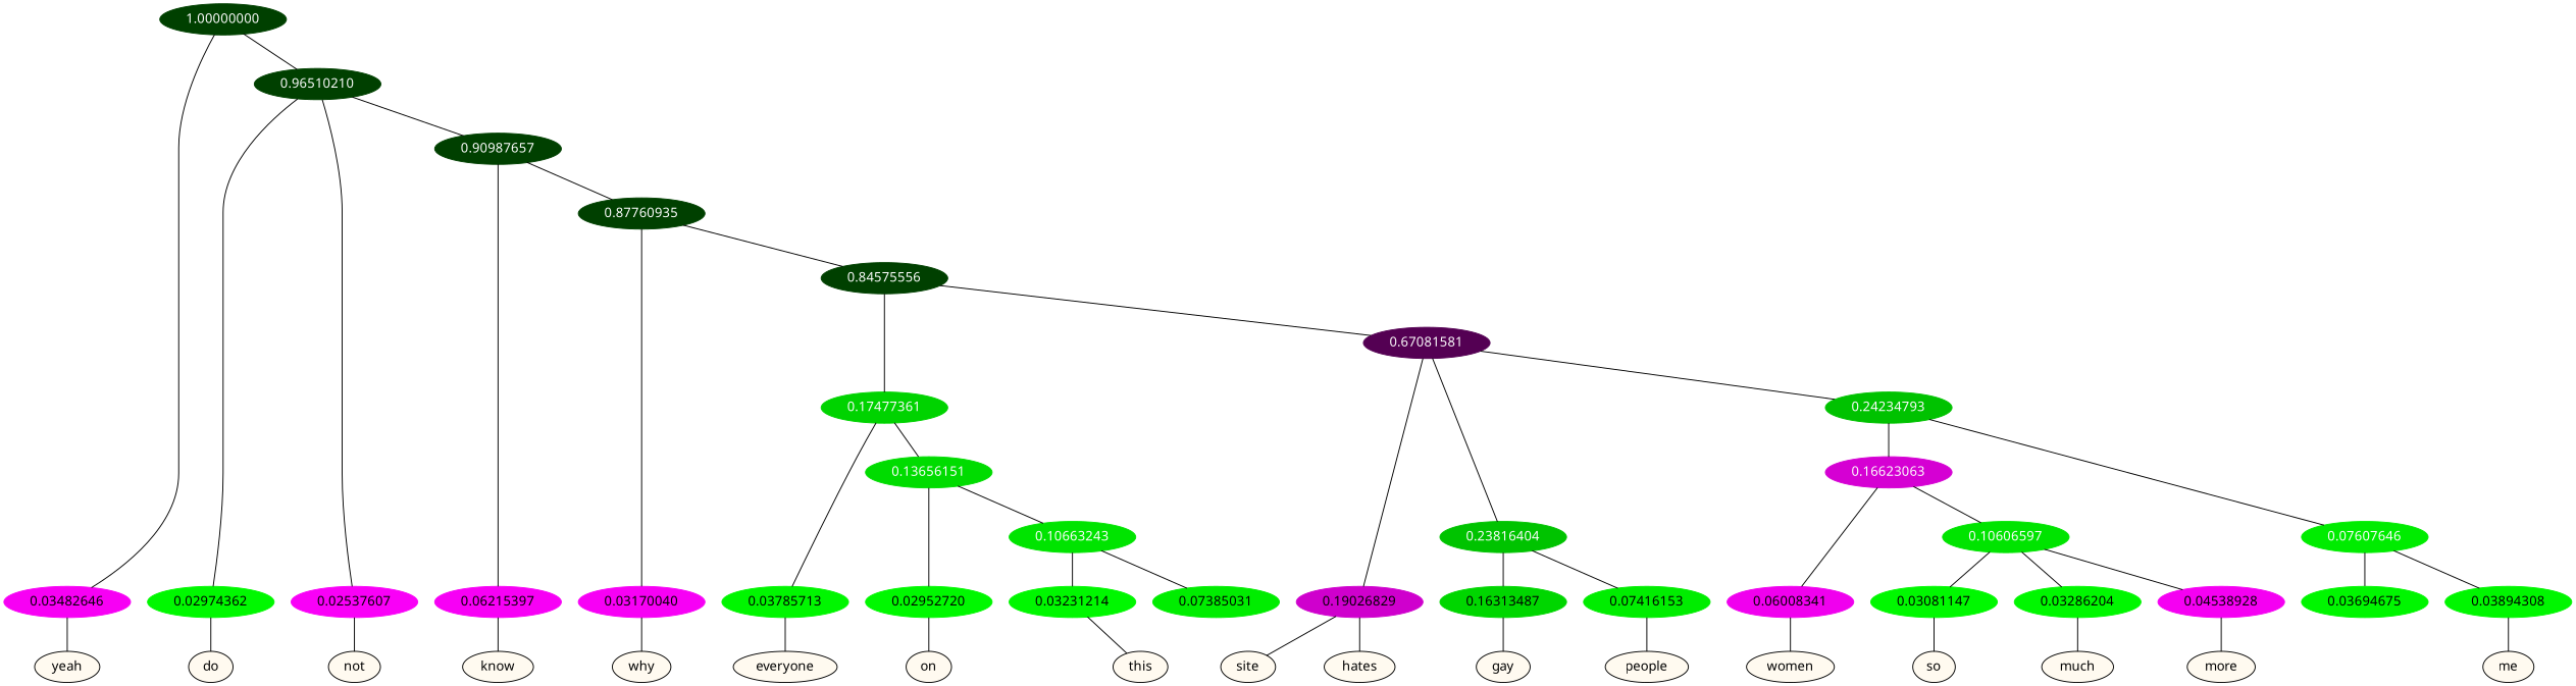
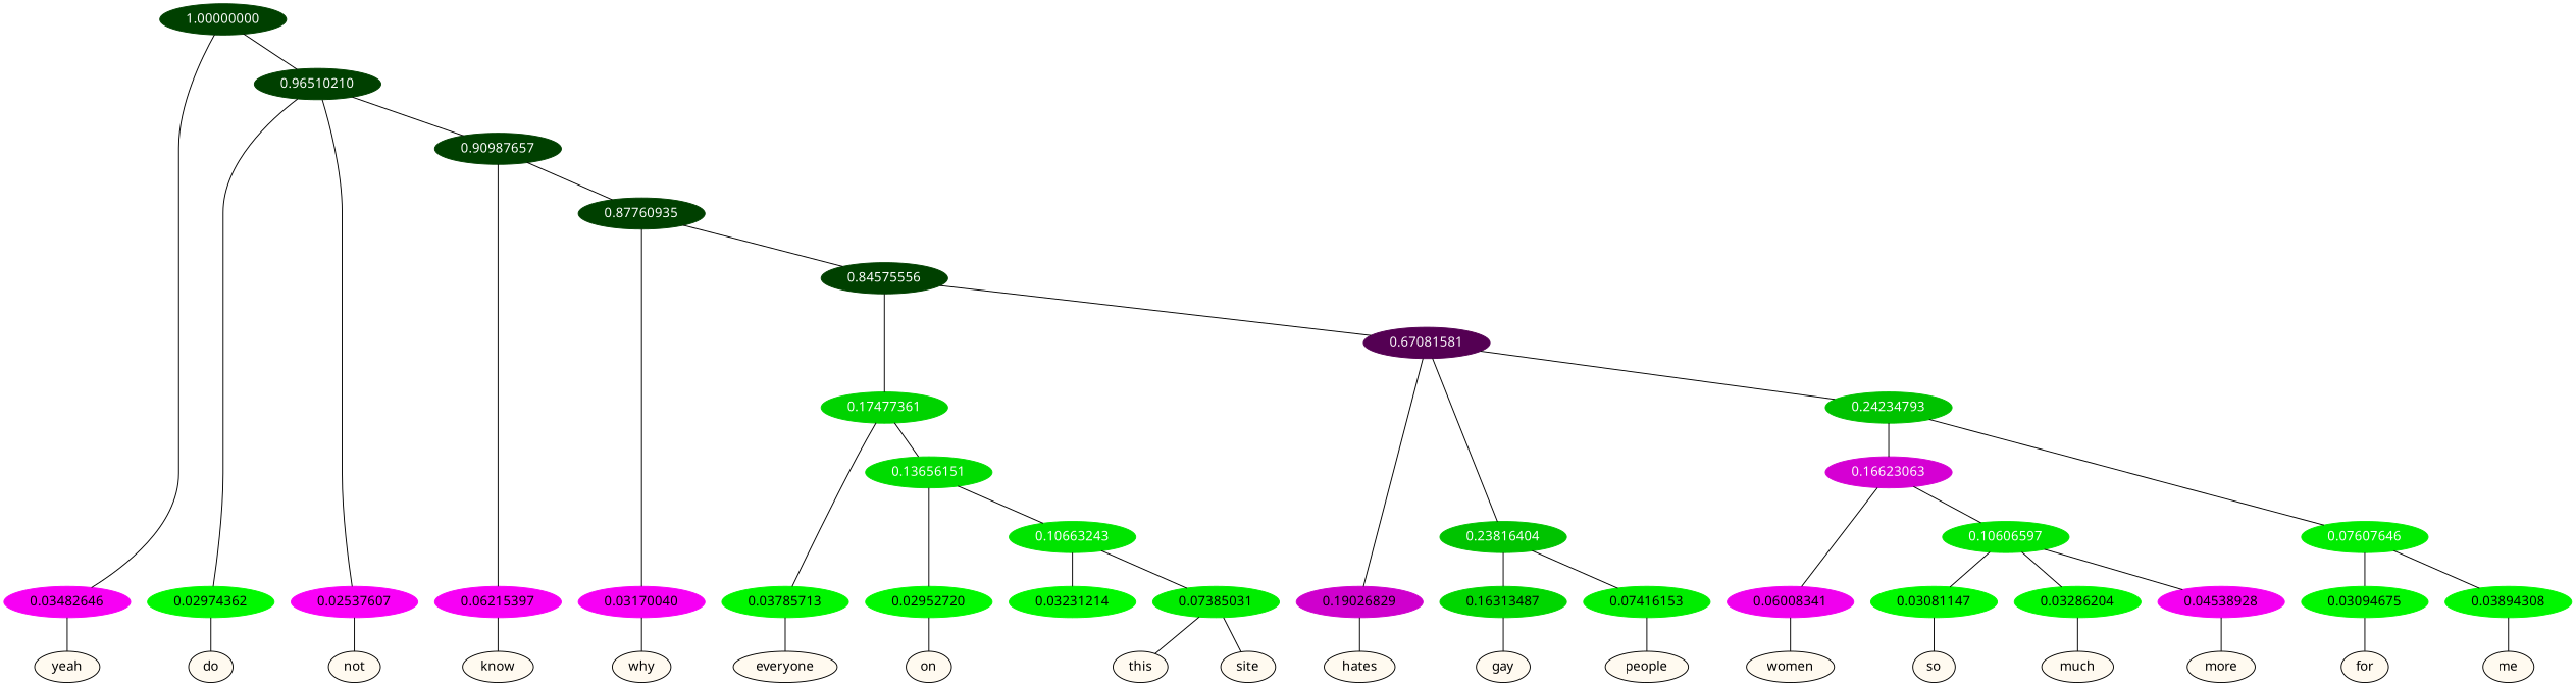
  graph {
    fontname="Noto Sans"
    node [color=black fontname="Noto Sans" format=png nodesep=0.001 ordering=out overlap_scaling=0.01 ranksep=0.001 style=filled]
    edge [fontname="Noto Sans"]
    n1 [fillcolor=floralwhite height=0.15 label=yeah style="filled,solid" width=0.15]
    n2 [fillcolor=floralwhite height=0.15 label=do style="filled,solid" width=0.15]
    n3 [fillcolor=floralwhite height=0.15 label=not style="filled,solid" width=0.15]
    n4 [fillcolor=floralwhite height=0.15 label=know style="filled,solid" width=0.15]
    n5 [fillcolor=floralwhite height=0.15 label=why style="filled,solid" width=0.15]
    n6 [fillcolor=floralwhite height=0.15 label=everyone style="filled,solid" width=0.15]
    n7 [fillcolor=floralwhite height=0.15 label=on style="filled,solid" width=0.15]
    n8 [fillcolor=floralwhite height=0.15 label=this style="filled,solid" width=0.15]
    n9 [fillcolor=floralwhite height=0.15 label=site style="filled,solid" width=0.15]
    n10 [fillcolor=floralwhite height=0.15 label=hates style="filled,solid" width=0.15]
    n11 [fillcolor=floralwhite height=0.15 label=gay style="filled,solid" width=0.15]
    n12 [fillcolor=floralwhite height=0.15 label=people style="filled,solid" width=0.15]
    n13 [fillcolor=floralwhite height=0.15 label=so style="filled,solid" width=0.15]
    n14 [fillcolor=floralwhite height=0.15 label=much style="filled,solid" width=0.15]
    n15 [fillcolor=floralwhite height=0.15 label=more style="filled,solid" width=0.15]
    n16 [fillcolor=floralwhite height=0.15 label=women style="filled,solid" width=0.15]
+   n17 [fillcolor=floralwhite height=0.15 label=for style="filled,solid" width=0.15]
    n18 [fillcolor=floralwhite height=0.15 label=me style="filled,solid" width=0.15]
    n19 [color="0.835 1.000 0.965" fontcolor=black height=0.15 label=0.03482646 width=0.15]
    n20 [color="0.334 1.000 0.970" fontcolor=black height=0.15 label=0.02974362 width=0.15]
    n21 [color="0.835 1.000 0.975" fontcolor=black height=0.15 label=0.02537607 width=0.15]
    n22 [color="0.835 1.000 0.968" fontcolor=black height=0.15 label=0.06215397 width=0.15]
    n23 [color="0.835 1.000 0.968" fontcolor=black height=0.15 label=0.03170040 width=0.15]
    n24 [color="0.334 1.000 0.962" fontcolor=black height=0.15 label=0.03785713 width=0.15]
    n25 [color="0.334 1.000 0.970" fontcolor=black height=0.15 label=0.02952720 width=0.15]
    n26 [color="0.334 1.000 0.968" fontcolor=black height=0.15 label=0.03231214 width=0.15]
    n27 [color="0.334 1.000 0.926" fontcolor=black height=0.15 label=0.07385031 width=0.15]
    n28 [color="0.835 1.000 0.810" fontcolor=black height=0.15 label=0.19026829 width=0.15]
    n29 [color="0.334 1.000 0.837" fontcolor=black height=0.15 label=0.16313487 width=0.15]
    n30 [color="0.334 1.000 0.926" fontcolor=black height=0.15 label=0.07416153 width=0.15]
    n31 [color="0.334 1.000 0.969" fontcolor=black height=0.15 label=0.03081147 width=0.15]
    n32 [color="0.334 1.000 0.967" fontcolor=black height=0.15 label=0.03286204 width=0.15]
    n33 [color="0.835 1.000 0.958" fontcolor=black height=0.15 label=0.04538928 width=0.15]
    n34 [color="0.835 1.000 0.940" fontcolor=black height=0.15 label=0.06008341 width=0.15]
-   n35 [color="0.334 1.000 0.963" fontcolor=black height=0.15 label=0.03694675 width=0.15]
+   n35 [color="0.334 1.000 0.963" fontcolor=black height=0.15 label=0.03094675 width=0.15]
    n36 [color="0.334 1.000 0.961" fontcolor=black height=0.15 label=0.03894308 width=0.15]
    n37 [color="0.334 1.000 0.250" fontcolor=grey99 height=0.15 label=1.00000000 width=0.15]
    n38 [color="0.334 1.000 0.250" fontcolor=grey99 height=0.15 label=0.96510210 width=0.15]
    n39 [color="0.334 1.000 0.250" fontcolor=grey99 height=0.15 label=0.90987657 width=0.15]
    n40 [color="0.334 1.000 0.250" fontcolor=grey99 height=0.15 label=0.87760935 width=0.15]
    n41 [color="0.334 1.000 0.250" fontcolor=grey99 height=0.15 label=0.84575556 width=0.15]
    n42 [color="0.334 1.000 0.825" fontcolor=grey99 height=0.15 label=0.17477361 width=0.15]
    n43 [color="0.835 1.000 0.329" fontcolor=grey99 height=0.15 label=0.67081581 width=0.15]
    n44 [color="0.334 1.000 0.863" fontcolor=grey99 height=0.15 label=0.13656151 width=0.15]
    n45 [color="0.334 1.000 0.762" fontcolor=grey99 height=0.15 label=0.23816404 width=0.15]
    n46 [color="0.334 1.000 0.758" fontcolor=grey99 height=0.15 label=0.24234793 width=0.15]
    n47 [color="0.334 1.000 0.893" fontcolor=grey99 height=0.15 label=0.10663243 width=0.15]
    n48 [color="0.835 1.000 0.834" fontcolor=grey99 height=0.15 label=0.16623063 width=0.15]
    n49 [color="0.334 1.000 0.924" fontcolor=grey99 height=0.15 label=0.07607646 width=0.15]
    n50 [color="0.334 1.000 0.894" fontcolor=grey99 height=0.15 label=0.10606597 width=0.15]
    subgraph sub_1 {
      rank=same
      n1
      n2
      n3
      n4
      n5
      n6
      n7
      n8
      n9
      n10
      n11
      n12
      n13
      n14
      n15
      n16
+     n17
      n18
    }
    subgraph sub_2 {
      rank=same
      n19
      n20
      n21
      n22
      n23
      n24
      n25
      n26
      n27
      n28
      n29
      n30
      n31
      n32
      n33
      n34
      n35
      n36
    }
    n19 -- n1
    n20 -- n2
    n21 -- n3
    n22 -- n4
    n23 -- n5
    n24 -- n6
    n25 -- n7
-   n26 -- n8
-   n28 -- n9
+   n27 -- n8
+   n27 -- n9
    n28 -- n10
    n29 -- n11
    n30 -- n12
    n31 -- n13
    n32 -- n14
    n33 -- n15
    n34 -- n16
+   n35 -- n17
    n36 -- n18
    n37 -- n19
    n37 -- n38
    n38 -- n20
    n38 -- n21
    n38 -- n39
    n39 -- n22
    n39 -- n40
    n40 -- n23
    n40 -- n41
    n41 -- n42
    n41 -- n43
    n42 -- n24
    n42 -- n44
    n43 -- n28
    n43 -- n45
    n43 -- n46
    n44 -- n25
    n44 -- n47
    n45 -- n29
    n45 -- n30
    n46 -- n48
    n46 -- n49
    n47 -- n26
    n47 -- n27
    n48 -- n34
    n48 -- n50
    n49 -- n35
    n49 -- n36
    n50 -- n31
    n50 -- n32
    n50 -- n33
  }
